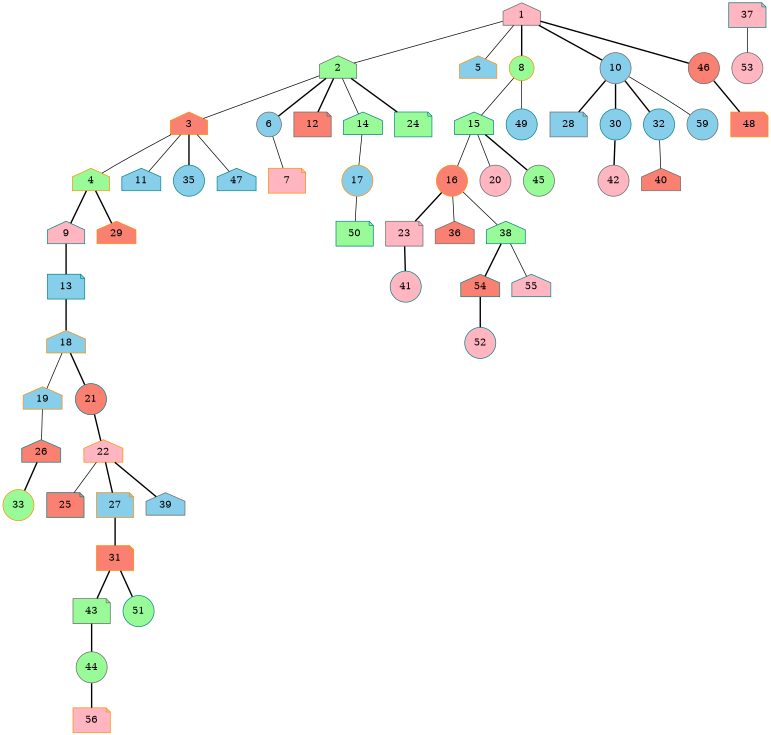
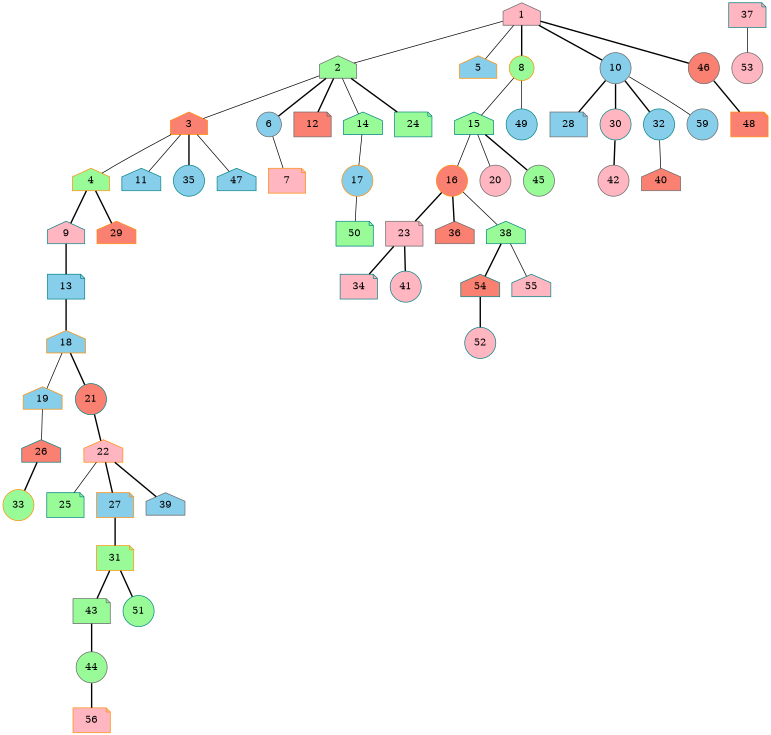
  graph {
    node [color=teal fillcolor=skyblue shape=house style=filled]
    edge [style=bold]
    1 [color=gray40 fillcolor=lightpink]
    2 [color=gray40 fillcolor=palegreen]
    5 [color=darkorange]
    8 [color=darkorange fillcolor=palegreen shape=circle]
    10 [color=gray40 shape=circle]
    46 [color=gray40 fillcolor=salmon shape=circle]
    3 [color=darkorange fillcolor=salmon]
    6 [color=gray40 shape=circle]
    12 [color=gray40 fillcolor=salmon shape=note]
    14 [fillcolor=palegreen]
    24 [fillcolor=palegreen shape=note]
    15 [fillcolor=palegreen]
    49 [shape=circle]
    28 [color=gray40 shape=note]
-   30 [shape=circle]
+   30 [fillcolor=lightpink shape=circle]
    32 [shape=circle]
    n17 [color=gray40 label=59 shape=circle]
    48 [color=darkorange fillcolor=salmon shape=note]
    4 [color=darkorange fillcolor=palegreen]
    11
    35 [shape=circle]
    47
    7 [color=darkorange fillcolor=lightpink shape=note]
    17 [color=darkorange shape=circle]
    9 [fillcolor=lightpink]
    29 [color=darkorange fillcolor=salmon]
    13 [shape=note]
    37 [fillcolor=lightpink shape=note]
    53 [color=gray40 fillcolor=lightpink shape=circle]
    16 [color=darkorange fillcolor=salmon shape=circle]
    20 [color=gray40 fillcolor=lightpink shape=circle]
    45 [color=gray40 fillcolor=palegreen shape=circle]
    18 [color=darkorange]
    42 [color=gray40 fillcolor=lightpink shape=circle]
    40 [color=gray40 fillcolor=salmon]
    19 [color=darkorange]
    21 [fillcolor=salmon shape=circle]
    50 [fillcolor=palegreen shape=note]
    23 [color=gray40 fillcolor=lightpink shape=note]
    36 [color=gray40 fillcolor=salmon]
    38 [fillcolor=palegreen]
+   34 [fillcolor=lightpink shape=note]
    41 [fillcolor=lightpink shape=circle]
    54 [fillcolor=salmon]
    55 [fillcolor=lightpink]
    26 [fillcolor=salmon]
    22 [color=darkorange fillcolor=lightpink]
    33 [color=darkorange fillcolor=palegreen shape=circle]
-   25 [fillcolor=salmon shape=note]
+   25 [fillcolor=palegreen shape=note]
    27 [color=darkorange shape=note]
    39 [color=gray40]
-   31 [color=darkorange fillcolor=salmon shape=note]
+   31 [color=darkorange fillcolor=palegreen shape=note]
    43 [color=gray40 fillcolor=palegreen shape=note]
    51 [fillcolor=palegreen shape=circle]
    44 [color=gray40 fillcolor=palegreen shape=circle]
    52 [fillcolor=lightpink shape=circle]
    56 [color=darkorange fillcolor=lightpink shape=note]
    1 -- 2 [style=solid]
    1 -- 5 [style=solid]
    1 -- 8
    1 -- 10
    1 -- 46
    2 -- 3 [style=solid]
    2 -- 6
    2 -- 12
    2 -- 14 [style=solid]
    2 -- 24
    8 -- 15 [style=solid]
    8 -- 49 [style=solid]
    10 -- 28
    10 -- 30
    10 -- 32
    10 -- n17 [style=solid]
    46 -- 48
    3 -- 4 [style=solid]
    3 -- 11 [style=solid]
    3 -- 35
    3 -- 47 [style=solid]
    6 -- 7 [style=solid]
    14 -- 17 [style=solid]
    15 -- 16 [style=solid]
    15 -- 20 [style=solid]
    15 -- 45
    30 -- 42
    32 -- 40 [style=solid]
    4 -- 9
    4 -- 29
    17 -- 50 [style=solid]
    9 -- 13
    13 -- 18
    37 -- 53 [style=solid]
    16 -- 23
-   16 -- 36 [style=solid]
+   16 -- 36
    16 -- 38 [style=solid]
    18 -- 19 [style=solid]
    18 -- 21
    19 -- 26 [style=solid]
    21 -- 22
+   23 -- 34
    23 -- 41
    38 -- 54
    38 -- 55 [style=solid]
    54 -- 52
    26 -- 33
    22 -- 25 [style=solid]
    22 -- 27
    22 -- 39
    27 -- 31
    31 -- 43
    31 -- 51
    43 -- 44
    44 -- 56
  }
